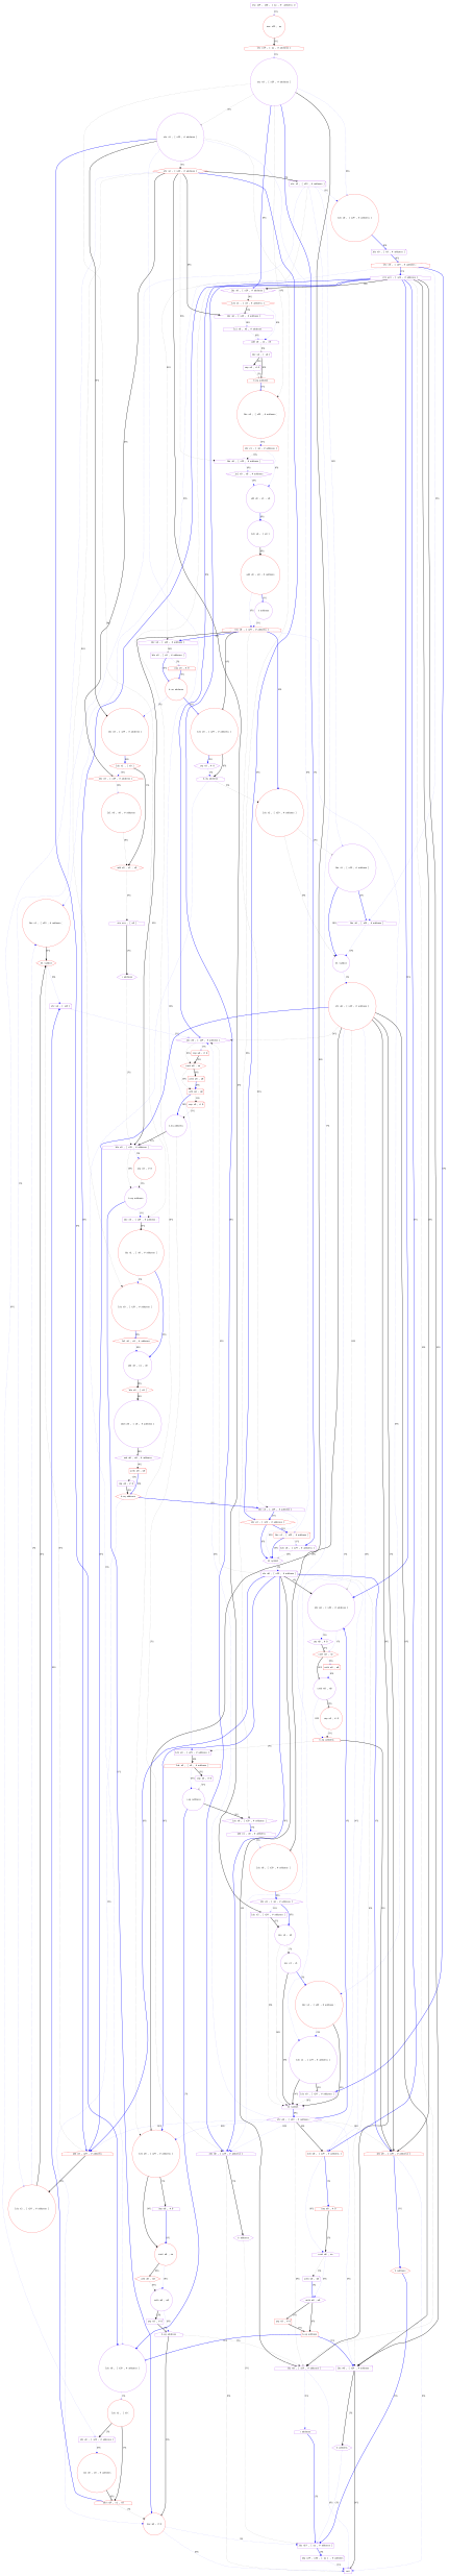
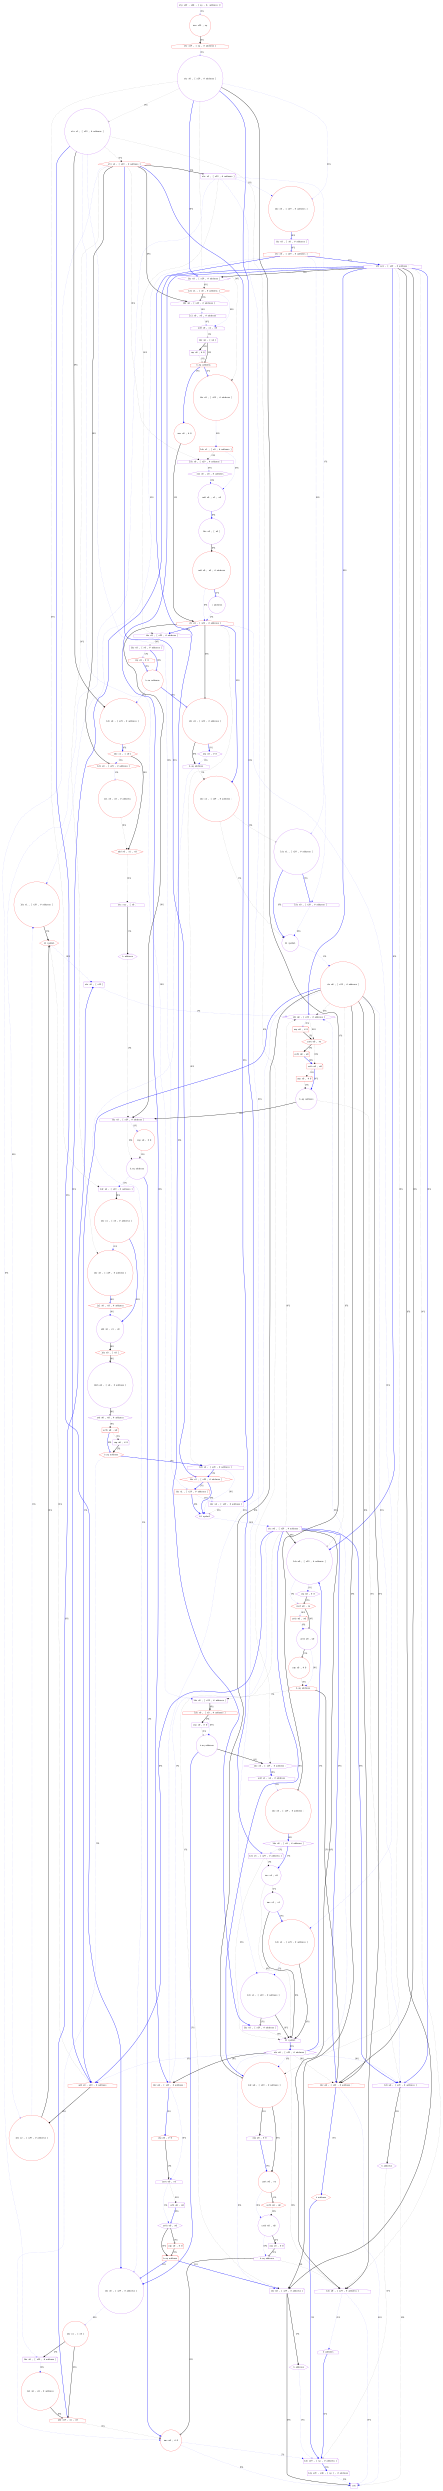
  digraph {
    fontname="IBM Plex Mono"
    node [color=purple fontname="IBM Plex Mono" shape=circle]
    edge [arrowhead=normal color=blue fontname="IBM Plex Mono" style=dotted]
    n1 [label="stp x29 , x30 , [ sp , #- address ]!" shape=note]
    n2 [color=red label="mov x29 , sp"]
    n3 [color=red label="str x19 , [ sp , # address ]" shape=house]
    n4 [label="str x0 , [ x29 , # address ]"]
    n5 [label="str x1 , [ x29 , # address ]"]
    n6 [color=red label="ldr x0 , [ x29 , # address ]"]
    n7 [label="ldr x0 , [ x29 , # address ]" shape=hexagon]
    n8 [color=red label="ldr x0 , [ x29 , # address ]"]
    n9 [label="ldr x0 , [ x29 , # address ]" shape=note]
    n10 [color=red label="ldr x0 , [ x29 , # address ]"]
    n11 [label="ldr x0 , [ x29 , # address ]" shape=note]
    n12 [color=red label="str x2 , [ x29 , # address ]" shape=hexagon]
    n13 [label="ldr x0 , [ x29 , # address ]"]
    n14 [color=red label="ldr x0 , [ x29 , # address ]"]
    n15 [label="ldr x0 , [ x29 , # address ]" shape=note]
    n16 [label="ldr x0 , [ x29 , # address ]" shape=hexagon]
    n17 [color=red label="ldr x1 , [ x29 , # address ]" shape=note]
    n18 [label="ldr x0 , [ x0 , # address ]" shape=note]
    n19 [color=red label="ldr x1 , [ x0 , # address ]" shape=hexagon]
    n20 [color=red label="ldr x1 , [ x0 , # address ]" shape=note]
    n21 [color=red label="ldr x1 , [ x0 , # address ]"]
    n22 [label="ldr x0 , [ x0 , # address ]" shape=hexagon]
    n23 [label="bl symbol" shape=hexagon]
    n24 [label="str x3 , [ x29 , # address ]" shape=note]
    n25 [label="ldr x0 , [ x29 , # address ]" shape=house]
    n26 [label="ldr x0 , [ x29 , # address ]" shape=house]
    n27 [color=red label="ldr x0 , [ x29 , # address ]" shape=hexagon]
    n28 [label="ldr x0 , [ x29 , # address ]" shape=note]
    n29 [color=red label="ldr x0 , [ x29 , # address ]"]
    n30 [label="ldr x5 , [ x29 , # address ]" shape=note]
    n31 [color=red label="ldr x2 , [ x29 , # address ]" shape=hexagon]
    n32 [color=red label="ldr x1 , [ x0 ]"]
    n33 [color=red label="ldr x1 , [ x0 ]" shape=hexagon]
    n34 [color=red label="ldr x0 , [ x0 , # address ]" shape=house]
    n35 [label="add x1 , x0 , # address" shape=house]
    n36 [label="ldr x0 , [ x29 , # address ]" shape=house]
    n37 [color=red label="ldr x2 , [ x29 , # address ]"]
    n38 [label="ldr x1 , [ x29 , # address ]"]
    n39 [label="ldr x1 , [ x29 , # address ]"]
    n40 [label="lsl x0 , x0 , # address" shape=house]
    n41 [label="lsl x0 , x0 , # address" shape=hexagon]
    n42 [color=red label="lsl x0 , x0 , # address"]
    n43 [color=red label="lsl x0 , x0 , # address"]
    n44 [color=red label="lsl x0 , x0 , # address" shape=hexagon]
    n45 [label="mov x4 , x0"]
    n46 [label="bl symbol" shape=house]
    n47 [label="ldr x0 , [ x0 , # address ]" shape=note]
    n48 [color=red label="ldr x1 , [ x29 , # address ]"]
    n49 [color=red label="bl symbol" shape=hexagon]
    n50 [label="ldr x0 , [ x29 , # address ]" shape=house]
    n51 [label="bl symbol"]
    n52 [label="ldr x0 , [ x29 , # address ]" shape=note]
    n53 [color=red label="str x0 , [ x29 , # address ]" shape=house]
    n54 [label="str wzr , [ x29 , # address ]" shape=house]
    n55 [color=red label="add x0 , x29 , # address" shape=house]
    n56 [label="ldr w0 , [ x29 , # address ]" shape=hexagon]
    n57 [label="ldr w0 , [ x29 , # address ]" shape=house]
    n58 [label="ldr w0 , [ x29 , # address ]"]
    n59 [color=red label="ldr w0 , [ x29 , # address ]" shape=house]
    n60 [color=red label="ldr w0 , [ x29 , # address ]" shape=note]
    n61 [label="ldr w0 , [ x29 , # address ]" shape=note]
    n62 [color=red label="ldr w0 , [ x29 , # address ]"]
    n63 [label="ldr w0 , [ x29 , # address ]" shape=house]
    n64 [color=red label="cmp w0 , # 0" shape=note]
    n65 [color=red label="cset w0 , ne" shape=hexagon]
    n66 [label="b address" shape=hexagon]
    n67 [label=ret shape=note]
    n68 [label="cmp w0 , # 0" shape=hexagon]
    n69 [color=red label="cset w0 , ne" shape=hexagon]
    n70 [color=red label="b address" shape=hexagon]
    n71 [color=red label="cmp w0 , # 0" shape=house]
    n72 [label="cset w0 , ne" shape=house]
    n73 [label="b address" shape=hexagon]
    n74 [label="cmp w0 , # 0" shape=house]
    n75 [color=red label="cset w0 , ne"]
    n76 [label="b address" shape=house]
    n77 [label="add x0 , x1 , x0" shape=house]
    n78 [label="ldr x0 , [ x0 ]" shape=note]
    n79 [label="cmp x0 , # 0" shape=note]
    n80 [color=red label="b.eq address" shape=house]
+   n81 [color=red label="mov x0 , # 0"]
    n82 [color=red label="str x0 , [ x29 , # address ]" shape=house]
    n83 [color=red label="ldr x0 , [ x29 , # address ]"]
    n84 [color=red label="ldr x2 , [ x29 , # address ]"]
    n85 [label="ldr x0 , [ x29 , # address ]" shape=house]
    n86 [label="ldr x3 , [ x29 , # address ]" shape=house]
    n87 [color=red label="ldr x2 , [ x29 , # address ]"]
    n88 [label="add x0 , x1 , x0"]
    n89 [label="cmp x0 , # 0" shape=hexagon]
    n90 [label="b.eq address" shape=house]
    n91 [color=red label="cmp x0 , # 0"]
    n92 [label="b.eq address"]
    n93 [label="ldr x0 , [ x0 ]"]
    n94 [color=red label="add x0 , x0 , # address"]
    n95 [label="b address"]
    n96 [color=red label="add x19 , x1 , x0" shape=house]
    n97 [color=red label="str w0 , [ x29 , # address ]"]
    n98 [color=red label="add x0 , x1 , x0" shape=hexagon]
    n99 [label="str xzr , [ x0 ]" shape=house]
    n100 [label="b address" shape=hexagon]
    n101 [color=red label="mov w0 , # 0"]
    n102 [color=red label="cmp x0 , # 0" shape=house]
    n103 [color=red label="b.ne address"]
    n104 [label="str x0 , [ x19 ]" shape=note]
    n105 [color=red label="uxtb w0 , w0" shape=note]
    n106 [color=red label="uxtb w0 , w0" shape=note]
    n107 [color=red label="cmp x0 , # 0" shape=note]
    n108 [label="b.eq address"]
    n109 [label="ldr x19 , [ sp , # address ]" shape=note]
    n110 [color=red label="uxtb w0 , w0" shape=note]
    n111 [label="uxtb w0 , w0"]
    n112 [color=red label="cmp x0 , # 0"]
    n113 [color=red label="b.eq address" shape=house]
    n114 [label="cmp x0 , # 0" shape=note]
    n115 [label="b.eq address"]
    n116 [label="ldp x29 , x30 , [ sp ] , # address" shape=note]
    n117 [label="add x0 , x1 , x0"]
    n118 [color=red label="ldr x0 , [ x0 ]" shape=hexagon]
    n119 [label="ldrb w0 , [ x0 , # address ]"]
    n120 [label="and w0 , w0 , # address" shape=hexagon]
    n121 [color=red label="uxtb w0 , w0" shape=note]
    n122 [label="cmp w0 , # 0" shape=note]
    n123 [color=red label="b.eq address" shape=hexagon]
    n124 [label="str w0 , [ x29 , # address ]" shape=note]
    n125 [label="mov x3 , x1"]
    n126 [label="str w0 , [ x29 , # address ]" shape=hexagon]
    n127 [label="uxtb w0 , w0" shape=note]
    n128 [label="uxtb w0 , w0" shape=hexagon]
    n129 [color=red label="cmp x0 , # 0" shape=note]
    n130 [color=red label="b.eq address" shape=note]
    n131 [color=red label="uxtb w0 , w0" shape=hexagon]
    n132 [label="uxtb w0 , w0"]
    n133 [label="cmp x0 , # 0" shape=note]
    n134 [label="b.eq address" shape=house]
    n1 -> n2 [arrowhead=odot label=CFG]
    n2 -> n3 [color=black label=CFG style=bold]
    n3 -> n4 [arrowhead=odot label=CFG]
    n4 -> n5 [arrowhead=odot color=black label=CFG]
    n4 -> n6 [arrowhead=odot label=DFG]
    n4 -> n7 [arrowhead=odot label=DFG style=bold]
    n4 -> n8 [color=black label=DFG]
    n4 -> n9 [arrowhead=dot color=black label=DFG]
    n4 -> n10 [arrowhead=odot color=black label=DFG style=bold]
    n4 -> n11 [label=DFG style=bold]
    n5 -> n12 [arrowhead=dot color=black label=CFG]
    n5 -> n13 [arrowhead=dot label=DFG style=bold]
    n5 -> n14 [arrowhead=dot color=black label=DFG style=bold]
    n5 -> n15 [arrowhead=dot label=DFG]
    n5 -> n16 [color=black label=DFG]
    n5 -> n17 [arrowhead=odot label=DFG]
    n6 -> n18 [arrowhead=odot label=DFG style=bold]
    n7 -> n19 [color=black label=DFG]
    n8 -> n20 [arrowhead=dot label=DFG]
    n9 -> n21 [arrowhead=dot color=black label=DFG style=bold]
    n10 -> n22 [label=DFG style=bold]
    n11 -> n23 [arrowhead=odot color=black label=DFG]
    n12 -> n24 [arrowhead=odot color=black label=CFG style=bold]
    n12 -> n25 [color=black label=DFG style=bold]
    n12 -> n26 [arrowhead=dot color=black label=DFG]
    n12 -> n27 [arrowhead=odot color=black label=DFG style=bold]
    n12 -> n28 [arrowhead=odot label=DFG]
    n12 -> n29 [color=black label=DFG]
-   n12 -> n30 [arrowhead=odot color=black label=DFG style=bold]
+   n12 -> n30 [arrowhead=odot label=DFG style=bold]
    n12 -> n31 [arrowhead=odot label=DFG style=bold]
    n13 -> n32 [arrowhead=odot label=DFG]
    n14 -> n33 [label=DFG style=bold]
    n15 -> n34 [color=black label=DFG style=bold]
    n16 -> n35 [label=DFG style=bold]
    n17 -> n11 [arrowhead=odot label=CFG]
    n17 -> n23 [label=DFG style=bold]
    n18 -> n53 [arrowhead=odot label=DFG style=bold]
    n19 -> n25 [arrowhead=odot color=black label=CFG style=bold]
    n19 -> n77 [arrowhead=dot label=DFG]
    n20 -> n26 [arrowhead=dot color=black label=CFG]
    n20 -> n88 [label=DFG]
    n21 -> n29 [label=CFG]
    n21 -> n117 [label=DFG style=bold]
    n22 -> n30 [arrowhead=odot label=CFG]
    n22 -> n45 [label=DFG style=bold]
    n23 -> n124 [arrowhead=dot label=DFG]
    n24 -> n6 [label=CFG]
    n24 -> n36 [color=black label=DFG]
    n24 -> n37 [arrowhead=odot label=DFG]
    n24 -> n38 [arrowhead=odot label=DFG]
    n24 -> n39 [arrowhead=dot label=DFG]
    n25 -> n40 [arrowhead=odot label=DFG]
    n26 -> n41 [arrowhead=odot label=DFG]
    n27 -> n42 [arrowhead=odot label=DFG]
    n28 -> n43 [arrowhead=dot label=DFG]
    n29 -> n44 [arrowhead=odot label=DFG style=bold]
-   n30 -> n45 [arrowhead=dot color=black label=CFG style=bold]
+   n30 -> n45 [arrowhead=dot color=black label=CFG]
    n30 -> n46 [color=black label=DFG]
    n31 -> n17 [arrowhead=dot label=CFG style=bold]
    n31 -> n23 [label=DFG style=bold]
    n32 -> n28 [color=black label=CFG style=bold]
    n32 -> n96 [arrowhead=dot color=black label=DFG style=bold]
    n33 -> n27 [label=CFG]
    n33 -> n98 [arrowhead=dot color=black label=DFG style=bold]
    n34 -> n114 [arrowhead=dot color=black label=CFG style=bold]
    n34 -> n115 [arrowhead=dot label=DFG]
    n35 -> n10 [arrowhead=odot label=CFG]
    n36 -> n47 [arrowhead=odot color=black label=DFG]
    n37 -> n48 [arrowhead=dot label=CFG]
    n37 -> n49 [color=black label=DFG style=bold]
    n38 -> n50 [arrowhead=odot label=CFG style=bold]
    n38 -> n51 [arrowhead=dot label=DFG style=bold]
    n39 -> n46 [arrowhead=dot color=black label=DFG style=bold]
    n39 -> n52 [arrowhead=odot color=black label=CFG style=bold]
    n40 -> n77 [arrowhead=odot label=DFG]
    n41 -> n88 [label=DFG]
    n42 -> n98 [arrowhead=dot color=black label=DFG]
    n43 -> n96 [arrowhead=odot color=black label=DFG style=bold]
    n44 -> n117 [arrowhead=dot label=DFG]
    n45 -> n46 [color=black label=DFG]
    n45 -> n125 [arrowhead=dot color=black label=CFG]
    n46 -> n126 [arrowhead=dot label=DFG style=bold]
    n47 -> n102 [arrowhead=odot label=CFG]
    n47 -> n103 [arrowhead=odot label=DFG style=bold]
    n48 -> n49 [color=black label=DFG style=bold]
    n49 -> n104 [arrowhead=dot label=DFG]
    n50 -> n51 [arrowhead=dot label=DFG]
    n51 -> n97 [arrowhead=dot label=DFG]
    n52 -> n46 [arrowhead=dot color=black label=DFG]
    n53 -> n48 [label=DFG]
    n53 -> n50 [label=DFG]
    n53 -> n52 [label=DFG style=bold]
    n53 -> n54 [arrowhead=dot label=CFG style=bold]
    n54 -> n7 [arrowhead=dot color=black label=CFG style=bold]
    n54 -> n55 [label=DFG style=bold]
    n54 -> n56 [arrowhead=odot label=DFG style=bold]
    n54 -> n57 [arrowhead=odot label=DFG style=bold]
    n54 -> n58 [label=DFG style=bold]
    n54 -> n59 [color=black label=DFG style=bold]
    n54 -> n60 [label=DFG style=bold]
    n54 -> n61 [arrowhead=dot color=black label=DFG style=bold]
    n54 -> n62 [color=black label=DFG]
    n54 -> n63 [arrowhead=dot color=black label=DFG]
    n55 -> n37 [arrowhead=dot color=black label=CFG style=bold]
    n55 -> n49 [arrowhead=odot color=black label=DFG]
    n56 -> n64 [arrowhead=odot label=CFG]
    n56 -> n65 [color=black label=DFG]
    n57 -> n66 [color=black label=CFG style=bold]
    n57 -> n67 [arrowhead=odot color=black label=DFG]
    n58 -> n68 [arrowhead=dot label=CFG]
    n58 -> n69 [arrowhead=odot label=DFG]
    n59 -> n67 [label=DFG]
    n59 -> n70 [label=CFG style=bold]
    n60 -> n71 [arrowhead=dot label=CFG style=bold]
    n60 -> n72 [arrowhead=dot label=DFG]
    n61 -> n67 [arrowhead=odot color=black label=DFG style=bold]
    n61 -> n73 [arrowhead=dot color=black label=CFG style=bold]
    n62 -> n74 [color=black label=CFG style=bold]
    n62 -> n75 [arrowhead=dot color=black label=DFG style=bold]
    n63 -> n67 [arrowhead=odot label=DFG]
    n63 -> n76 [label=CFG]
    n64 -> n65 [color=black label=CFG style=bold]
    n65 -> n105 [color=black label=DFG style=bold]
    n65 -> n106 [arrowhead=dot color=black label=DFG]
    n66 -> n109 [arrowhead=odot color=black label=CFG]
    n68 -> n69 [arrowhead=odot color=black label=CFG style=bold]
    n69 -> n110 [arrowhead=odot label=DFG]
    n69 -> n111 [arrowhead=odot color=black label=DFG style=bold]
    n70 -> n109 [arrowhead=dot label=CFG style=bold]
    n71 -> n72 [color=black label=CFG style=bold]
    n72 -> n127 [arrowhead=dot color=black label=DFG]
    n72 -> n128 [label=DFG]
    n73 -> n109 [arrowhead=odot label=CFG]
    n74 -> n75 [arrowhead=dot label=CFG style=bold]
    n75 -> n131 [arrowhead=odot color=black label=DFG style=bold]
    n75 -> n132 [label=DFG]
    n76 -> n109 [label=CFG style=bold]
    n77 -> n78 [arrowhead=odot color=black label=DFG]
    n78 -> n79 [color=black label=CFG style=bold]
    n78 -> n80 [arrowhead=odot color=black label=DFG style=bold]
    n79 -> n80 [arrowhead=odot color=black label=CFG]
    n80 -> n8 [arrowhead=odot label=CFG style=bold]
+   n80 -> n81 [arrowhead=dot label=CFG style=bold]
+   n81 -> n82 [color=black label=DFG style=bold]
    n82 -> n36 [arrowhead=dot label=CFG style=bold]
    n82 -> n83 [arrowhead=odot color=black label=DFG style=bold]
    n82 -> n84 [arrowhead=dot label=DFG style=bold]
    n82 -> n85 [arrowhead=dot color=black label=DFG style=bold]
    n82 -> n86 [color=black label=DFG]
    n82 -> n87 [label=DFG]
    n83 -> n89 [label=CFG style=bold]
    n83 -> n90 [color=black label=DFG style=bold]
    n84 -> n38 [arrowhead=odot color=black label=CFG]
    n84 -> n51 [color=black label=DFG]
    n85 -> n91 [label=CFG]
    n85 -> n92 [color=black label=DFG]
    n86 -> n23 [label=DFG]
    n86 -> n31 [arrowhead=dot label=CFG style=bold]
    n87 -> n39 [arrowhead=dot label=CFG]
    n87 -> n46 [color=black label=DFG style=bold]
    n88 -> n93 [arrowhead=dot label=DFG style=bold]
    n89 -> n90 [label=CFG]
    n90 -> n13 [arrowhead=odot label=CFG]
    n90 -> n84 [arrowhead=dot color=black label=CFG]
    n91 -> n92 [color=black label=CFG]
    n92 -> n9 [arrowhead=dot label=CFG]
    n92 -> n101 [label=CFG style=bold]
    n93 -> n94 [arrowhead=dot color=black label=DFG style=bold]
    n94 -> n82 [arrowhead=dot label=DFG]
    n94 -> n95 [arrowhead=odot label=CFG style=bold]
    n95 -> n82 [label=CFG]
    n96 -> n101 [arrowhead=dot color=black label=CFG]
    n96 -> n104 [arrowhead=dot label=DFG style=bold]
    n97 -> n55 [label=DFG style=bold]
    n97 -> n56 [color=black label=DFG]
    n97 -> n57 [label=DFG]
    n97 -> n58 [arrowhead=odot color=black label=DFG]
    n97 -> n59 [color=black label=DFG style=bold]
    n97 -> n60 [arrowhead=odot label=DFG]
    n97 -> n61 [color=black label=DFG style=bold]
    n97 -> n62 [arrowhead=odot color=black label=DFG style=bold]
    n97 -> n63 [color=black label=DFG style=bold]
    n98 -> n99 [arrowhead=dot color=black label=DFG]
    n99 -> n100 [arrowhead=dot color=black label=CFG style=bold]
    n100 -> n85 [arrowhead=dot color=black label=CFG]
    n101 -> n67 [label=DFG]
    n101 -> n109 [arrowhead=dot label=CFG]
    n102 -> n103 [arrowhead=odot label=CFG style=bold]
    n103 -> n14 [label=CFG]
    n103 -> n83 [arrowhead=odot label=CFG style=bold]
    n104 -> n56 [arrowhead=odot label=CFG]
    n105 -> n106 [label=DFG style=bold]
    n106 -> n107 [arrowhead=dot color=black label=CFG]
    n106 -> n108 [label=DFG style=bold]
    n107 -> n108 [arrowhead=dot color=black label=CFG]
    n108 -> n57 [arrowhead=dot color=black label=CFG]
    n108 -> n85 [color=black label=CFG style=bold]
    n109 -> n116 [arrowhead=dot label=CFG style=bold]
    n110 -> n111 [arrowhead=dot label=DFG]
    n111 -> n112 [arrowhead=odot color=black label=CFG style=bold]
    n111 -> n113 [arrowhead=dot label=DFG]
    n112 -> n113 [arrowhead=dot color=black label=CFG]
    n113 -> n15 [arrowhead=dot color=black label=CFG]
    n113 -> n59 [arrowhead=odot color=black label=CFG style=bold]
    n114 -> n115 [arrowhead=odot color=black label=CFG]
    n115 -> n13 [arrowhead=dot label=CFG style=bold]
    n115 -> n16 [color=black label=CFG style=bold]
    n116 -> n67 [arrowhead=dot label=CFG]
    n117 -> n118 [arrowhead=dot color=black label=DFG style=bold]
    n118 -> n119 [color=black label=DFG style=bold]
    n119 -> n120 [arrowhead=odot color=black label=DFG style=bold]
    n120 -> n121 [arrowhead=dot color=black label=DFG]
    n121 -> n122 [color=black label=CFG]
    n121 -> n123 [arrowhead=odot label=DFG style=bold]
    n122 -> n123 [color=black label=CFG style=bold]
    n123 -> n86 [label=CFG style=bold]
    n123 -> n101 [arrowhead=dot label=CFG]
    n124 -> n55 [label=DFG style=bold]
    n124 -> n56 [color=black label=DFG]
    n124 -> n57 [arrowhead=dot label=DFG style=bold]
    n124 -> n58 [color=black label=DFG style=bold]
    n124 -> n59 [label=DFG style=bold]
    n124 -> n60 [arrowhead=odot label=DFG]
    n124 -> n61 [arrowhead=dot color=black label=DFG]
    n124 -> n62 [label=DFG style=bold]
    n124 -> n63 [arrowhead=odot color=black label=DFG style=bold]
    n125 -> n46 [arrowhead=odot color=black label=DFG style=bold]
    n125 -> n87 [arrowhead=dot label=CFG style=bold]
    n126 -> n55 [label=DFG]
    n126 -> n56 [label=DFG]
    n126 -> n57 [arrowhead=dot label=DFG]
    n126 -> n58 [label=DFG style=bold]
    n126 -> n59 [arrowhead=dot color=black label=DFG]
    n126 -> n60 [arrowhead=dot color=black label=DFG style=bold]
    n126 -> n61 [arrowhead=dot label=DFG]
    n126 -> n62 [arrowhead=dot label=DFG]
    n126 -> n63 [arrowhead=odot color=black label=DFG]
    n127 -> n128 [arrowhead=odot label=DFG style=bold]
    n128 -> n129 [arrowhead=odot color=black label=CFG style=bold]
    n128 -> n130 [color=black label=DFG style=bold]
    n129 -> n130 [arrowhead=odot color=black label=CFG style=bold]
    n130 -> n13 [arrowhead=odot label=CFG style=bold]
    n130 -> n61 [arrowhead=odot label=CFG style=bold]
    n131 -> n132 [arrowhead=dot color=black label=DFG]
    n132 -> n133 [arrowhead=dot color=black label=CFG style=bold]
    n132 -> n134 [label=DFG]
    n133 -> n134 [arrowhead=odot color=black label=CFG style=bold]
    n134 -> n63 [color=black label=CFG]
    n134 -> n101 [arrowhead=odot color=black label=CFG style=bold]
  }
